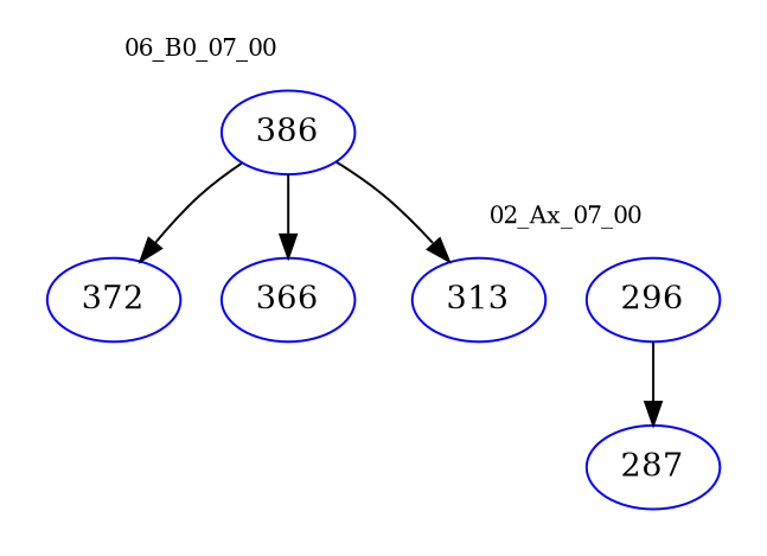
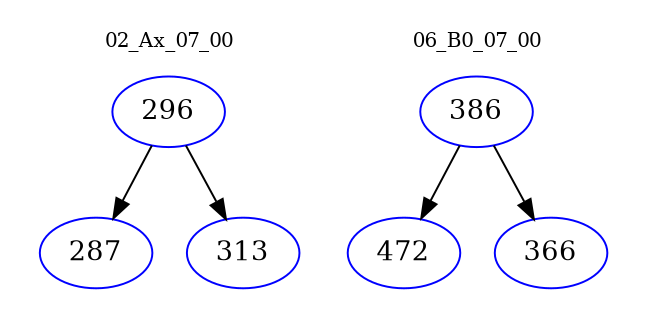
  digraph {
    node [color=blue]
    edge [color=black]
    n1 [label=296]
    n2 [label=287]
    n3 [label=313]
    n4 [label=386]
-   n5 [label=372]
+   n5 [label=472]
    n6 [label=366]
    subgraph cluster_1 {
      color=white
      fontsize=10
      label="02_Ax_07_00"
      n1
      n2
      n3
    }
    subgraph cluster_2 {
      color=white
      fontsize=10
      label="06_B0_07_00"
      n4
      n5
      n6
    }
    n1 -> n2
-   n4 -> n3
+   n1 -> n3
    n4 -> n5
    n4 -> n6
  }
